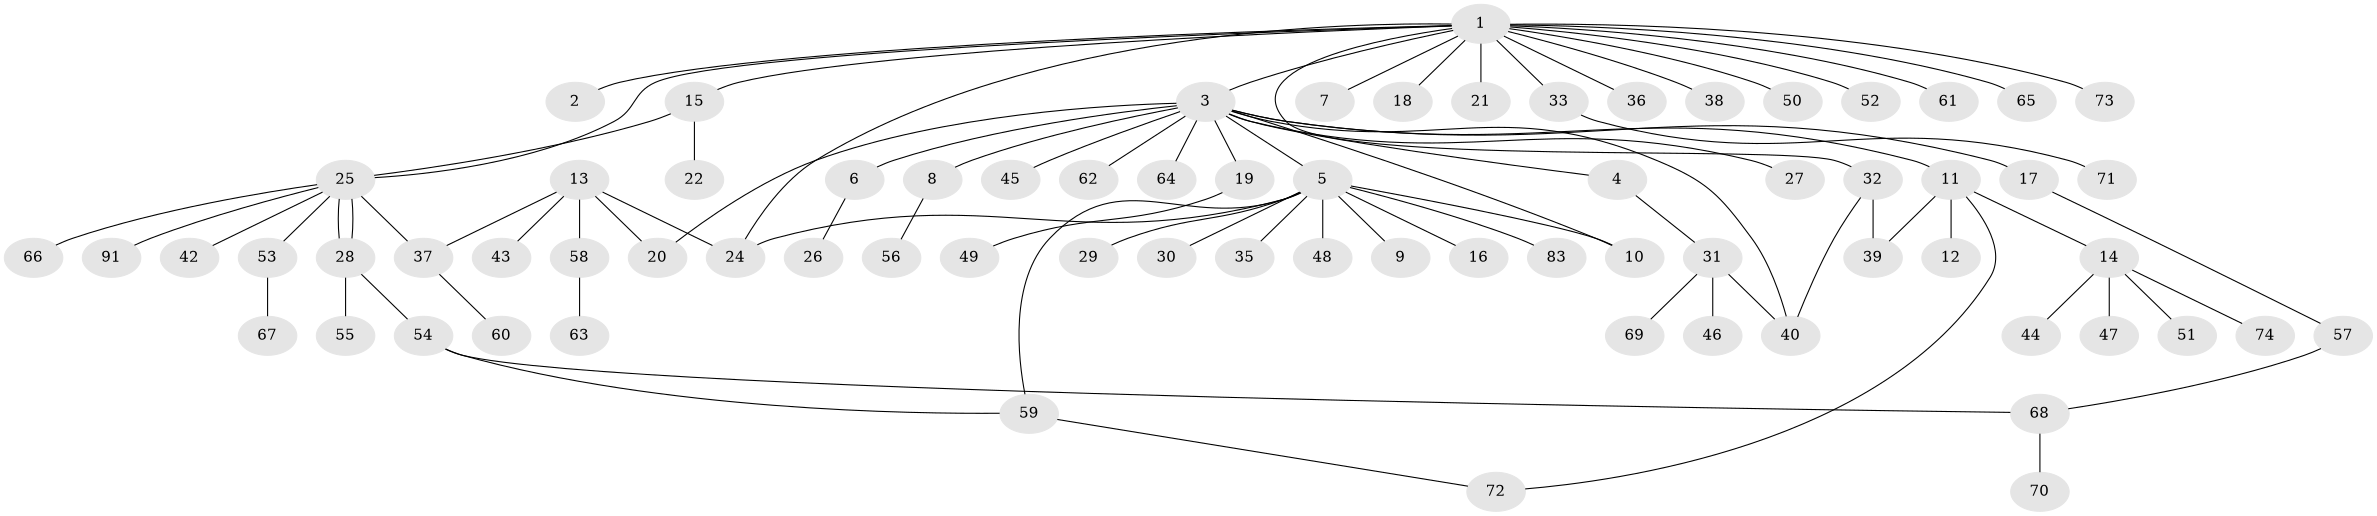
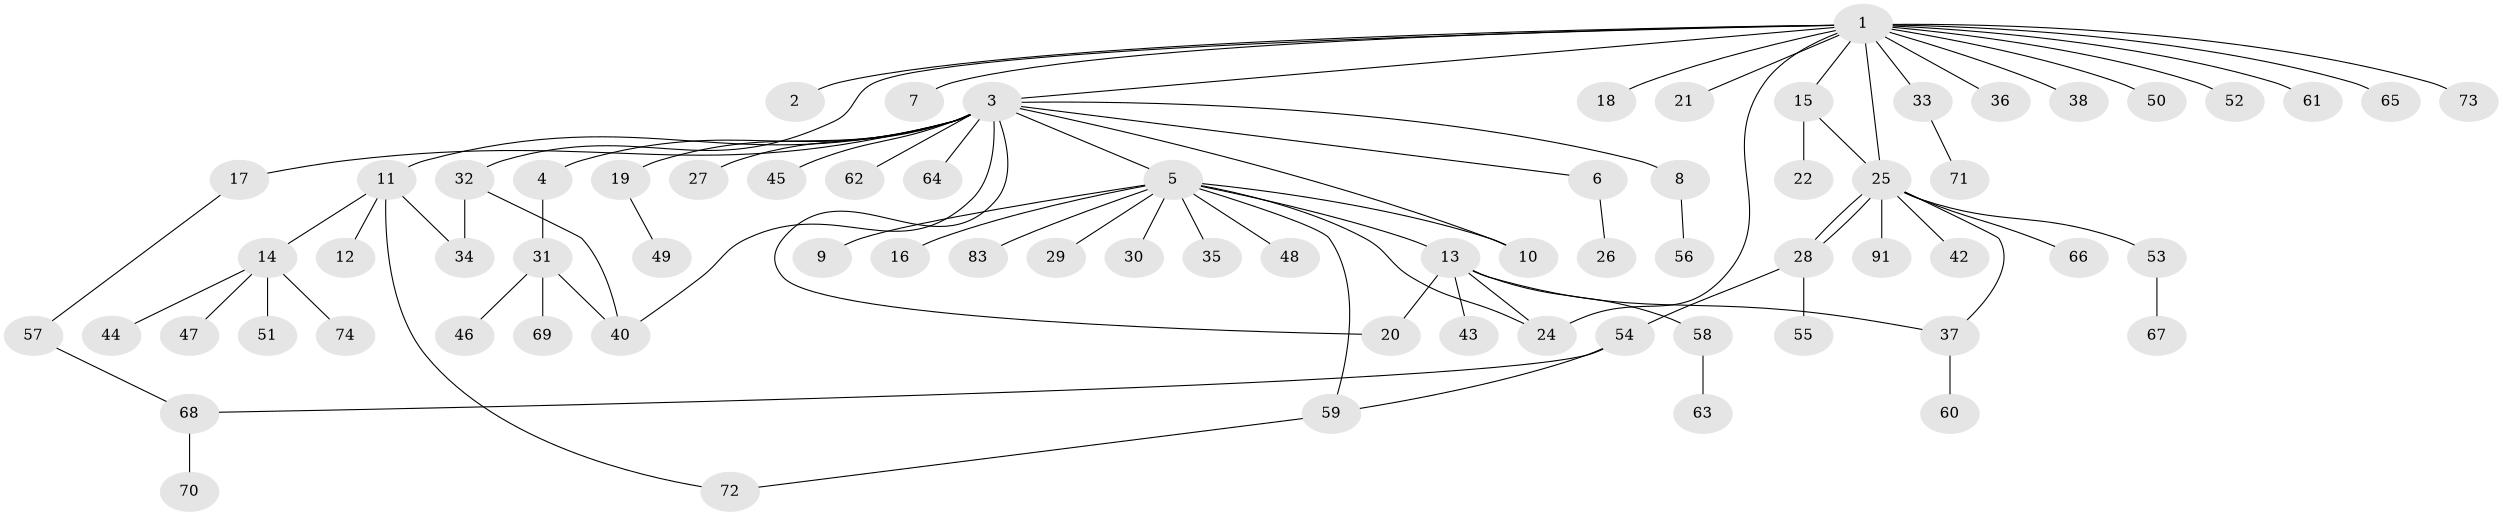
  graph {
    node [color=gray90 style=filled]
    1
    2
    3
    7
    15
    18
    21
    24
    25
    32
    33
    36
    38
    50
    52
    61
    65
    73
    4
    5
    6
    8
    10
    11
    17
    19
    20
    27
    40
    45
    62
    64
    22
    37
    28
    n36 [label=91]
    42
    53
    66
-   39
+   39 [label=34]
    71
    31
    9
    13
    16
    n46 [label=83]
    29
    30
    35
    48
    59
    26
    56
    12
    14
    72
    57
    49
    46
    69
    43
    58
    n63 [label=74]
    44
    47
    51
    60
    63
    68
    54
    55
    67
    70
    1 -- 2
    1 -- 3
    1 -- 7
    1 -- 15
    1 -- 18
    1 -- 21
    1 -- 24
    1 -- 25
    1 -- 32
    1 -- 33
    1 -- 36
    1 -- 38
    1 -- 50
    1 -- 52
    1 -- 61
    1 -- 65
    1 -- 73
    3 -- 4
    3 -- 5
    3 -- 6
    3 -- 8
    3 -- 10
    3 -- 11
    3 -- 17
    3 -- 19
    3 -- 20
    3 -- 27
    3 -- 40
    3 -- 45
    3 -- 62
    3 -- 64
    15 -- 25
    15 -- 22
    25 -- 37
    25 -- 28
    25 -- 28
    25 -- n36
    25 -- 42
    25 -- 53
    25 -- 66
    32 -- 40
    32 -- 39
    33 -- 71
    4 -- 31
    5 -- 24
    5 -- 10
    5 -- 9
+   5 -- 13
    5 -- 16
    5 -- n46
    5 -- 29
    5 -- 30
    5 -- 35
    5 -- 48
    5 -- 59
    6 -- 26
    8 -- 56
    11 -- 39
    11 -- 12
    11 -- 14
    11 -- 72
    17 -- 57
    19 -- 49
    37 -- 60
    28 -- 54
    28 -- 55
    53 -- 67
    31 -- 40
    31 -- 46
    31 -- 69
    13 -- 24
    13 -- 20
    13 -- 37
    13 -- 43
    13 -- 58
    59 -- 72
    14 -- n63
    14 -- 44
    14 -- 47
    14 -- 51
    57 -- 68
    58 -- 63
    68 -- 70
    54 -- 59
    54 -- 68
  }
